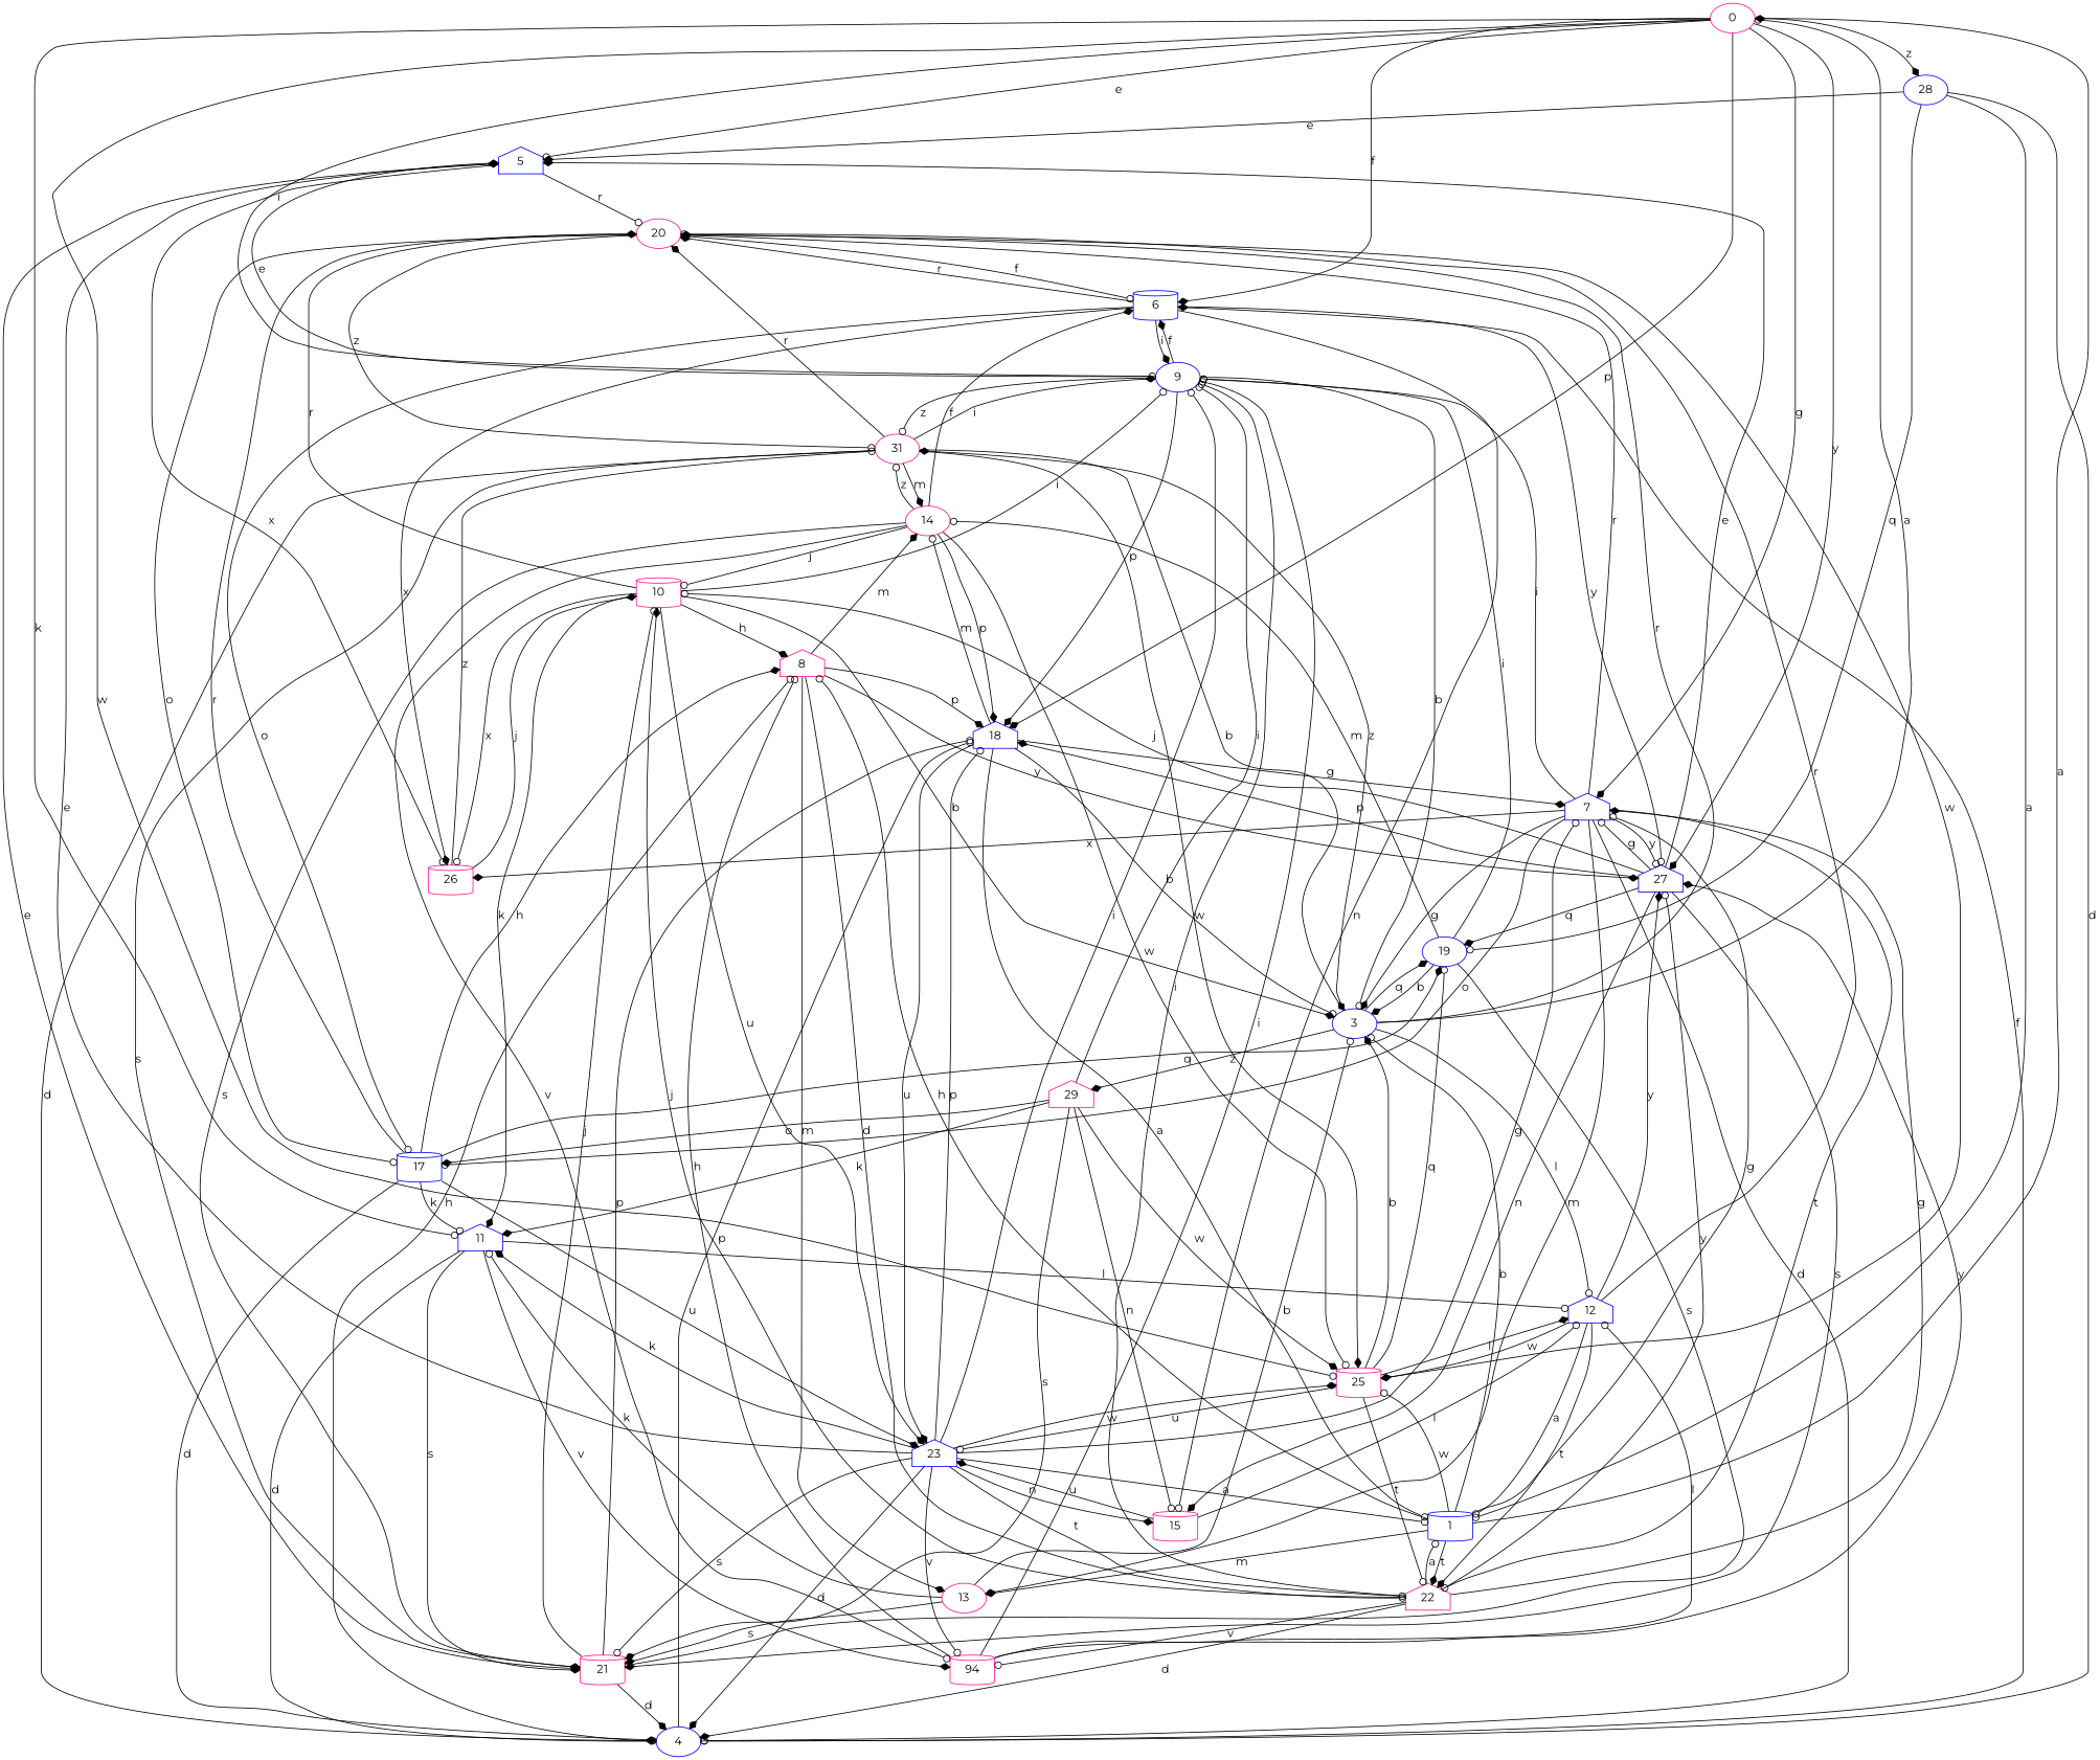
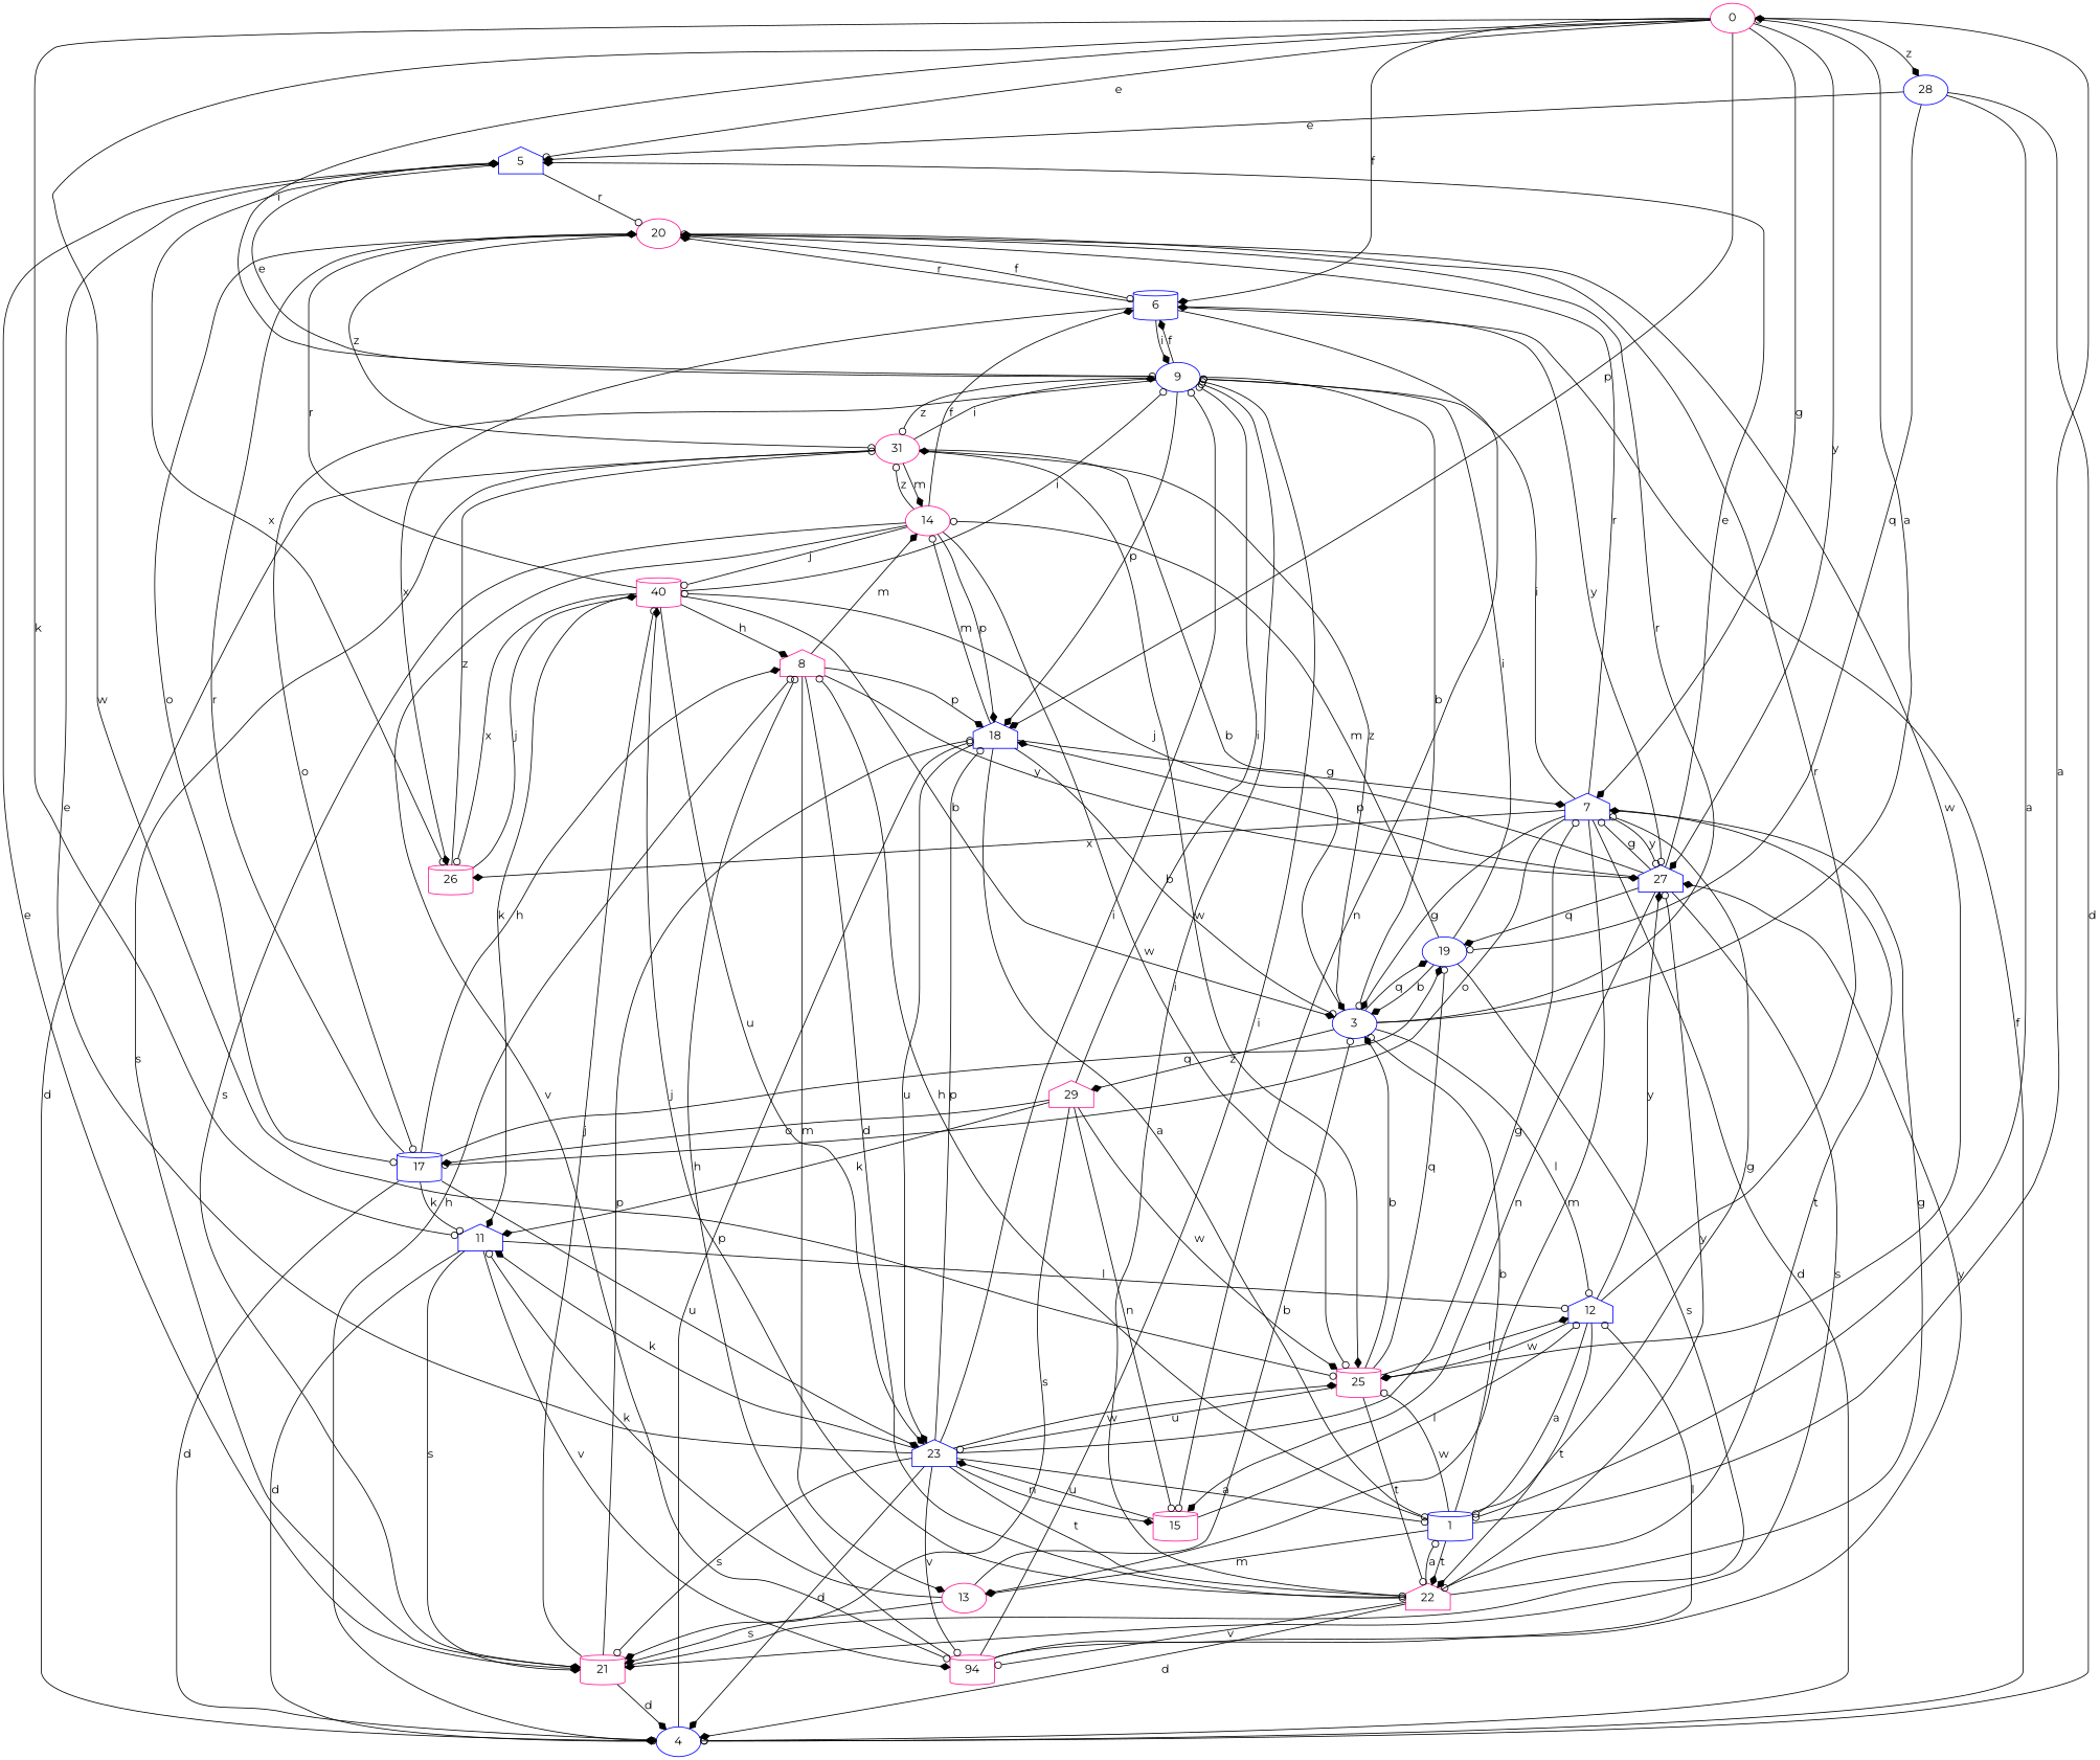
  strict digraph {
    fontname=Montserrat
    node [color=blue fontname=Montserrat shape=ellipse]
    edge [arrowhead=diamond fontname=Montserrat]
    0 [color=deeppink]
    5 [shape=house]
    6 [shape=cylinder]
    7 [shape=house]
    9
    11 [shape=house]
    18 [shape=house]
    25 [color=deeppink shape=cylinder]
    27 [shape=house]
    28
    20 [color=deeppink]
    26 [color=deeppink shape=cylinder]
    15 [color=deeppink shape=cylinder]
    17 [shape=cylinder]
    3
    13 [color=deeppink]
    22 [color=deeppink shape=house]
    4
    31 [color=deeppink]
    12 [shape=house]
    21 [color=deeppink shape=cylinder]
    n22 [color=deeppink label=94 shape=cylinder]
    1 [shape=cylinder]
    14 [color=deeppink]
    23 [shape=house]
    19
-   10 [color=deeppink shape=cylinder]
+   10 [color=deeppink shape=cylinder label=40]
    8 [color=deeppink shape=house]
    29 [color=deeppink shape=house]
    0 -> 5 [arrowhead=odot label=e]
    0 -> 6 [label=f]
    0 -> 7 [label=g]
    0 -> 9 [arrowhead=odot label=i]
    0 -> 11 [arrowhead=odot label=k]
    0 -> 18 [label=p]
    0 -> 25 [arrowhead=odot label=w]
    0 -> 27 [label=y]
    0 -> 28 [label=z]
    5 -> 20 [arrowhead=odot label=r]
    5 -> 26 [arrowhead=odot label=x]
    6 -> 9 [label=i]
    6 -> 27 [arrowhead=odot label=y]
    6 -> 20 [label=r]
    6 -> 26 [label=x]
    6 -> 15 [arrowhead=odot label=n]
-   6 -> 17 [arrowhead=odot label=o]
+   9 -> 17 [arrowhead=odot label=o]
    7 -> 9 [arrowhead=odot label=i]
    7 -> 27 [arrowhead=odot label=y]
    7 -> 20 [label=r]
    7 -> 26 [label=x]
    7 -> 17 [arrowhead=odot label=o]
    7 -> 3 [label=g]
    7 -> 13 [label=m]
    7 -> 22 [arrowhead=odot label=t]
    7 -> 4 [arrowhead=odot label=d]
    9 -> 5 [label=e]
    9 -> 6 [label=f]
    9 -> 18 [label=p]
    9 -> 3 [arrowhead=odot label=b]
    9 -> 31 [arrowhead=odot label=z]
    11 -> 4 [label=d]
    11 -> 12 [arrowhead=odot label=l]
    11 -> 21 [label=s]
    11 -> n22 [label=v]
    18 -> 7 [label=g]
    18 -> 3 [arrowhead=odot label=b]
    18 -> 1 [arrowhead=odot label=a]
    18 -> 14 [arrowhead=odot label=m]
    18 -> 23 [label=u]
    25 -> 3 [label=b]
    25 -> 22 [arrowhead=odot label=t]
    25 -> 12 [label=l]
    25 -> 23 [arrowhead=odot label=u]
    25 -> 19 [arrowhead=odot label=q]
    27 -> 5 [label=e]
    27 -> 7 [arrowhead=odot label=g]
    27 -> 18 [label=p]
    27 -> 15 [label=n]
    27 -> 21 [label=s]
    27 -> 19 [label=q]
    27 -> 10 [arrowhead=odot label=j]
    28 -> 5 [label=e]
    28 -> 4 [arrowhead=odot label=d]
    28 -> 1 [arrowhead=odot label=a]
    28 -> 19 [arrowhead=odot label=q]
    20 -> 6 [arrowhead=odot label=f]
    20 -> 25 [label=w]
    20 -> 17 [arrowhead=odot label=o]
    20 -> 31 [arrowhead=odot label=z]
    26 -> 31 [arrowhead=odot label=z]
    26 -> 10 [label=j]
    15 -> 12 [arrowhead=odot label=l]
    15 -> 23 [label=u]
    17 -> 11 [arrowhead=odot label=k]
    17 -> 20 [label=r]
    17 -> 4 [label=d]
    17 -> 23 [label=u]
    17 -> 19 [label=q]
    17 -> 8 [label=h]
    3 -> 0 [arrowhead=odot label=a]
    3 -> 20 [label=r]
    3 -> 31 [label=z]
    3 -> 12 [arrowhead=odot label=l]
    3 -> 19 [label=q]
    3 -> 29 [label=z]
    13 -> 11 [arrowhead=odot label=k]
    13 -> 3 [arrowhead=odot label=b]
    13 -> 21 [label=s]
    22 -> 7 [label=g]
    22 -> 9 [arrowhead=odot label=i]
    22 -> 27 [arrowhead=odot label=y]
    22 -> 4 [label=d]
    22 -> n22 [arrowhead=odot label=v]
    22 -> 1 [arrowhead=odot label=a]
    22 -> 10 [label=j]
    4 -> 6 [label=f]
    4 -> 18 [arrowhead=odot label=p]
    4 -> 8 [arrowhead=odot label=h]
    31 -> 9 [label=i]
    31 -> 25 [label=w]
-   31 -> 20 [label=r]
    31 -> 3 [label=b]
    31 -> 4 [arrowhead=odot label=d]
    31 -> 21 [label=s]
    31 -> 14 [label=m]
    12 -> 25 [label=w]
    12 -> 27 [label=y]
    12 -> 20 [arrowhead=odot label=r]
    12 -> 22 [label=t]
    12 -> 1 [arrowhead=odot label=a]
    21 -> 5 [label=e]
    21 -> 18 [arrowhead=odot label=p]
    21 -> 4 [label=d]
    21 -> 10 [arrowhead=odot label=j]
    n22 -> 9 [arrowhead=odot label=i]
    n22 -> 27 [label=y]
    n22 -> 12 [arrowhead=odot label=l]
    n22 -> 8 [arrowhead=odot label=h]
    1 -> 0 [label=a]
    1 -> 7 [arrowhead=odot label=g]
    1 -> 25 [arrowhead=odot label=w]
    1 -> 3 [arrowhead=odot label=b]
    1 -> 13 [label=m]
    1 -> 22 [label=t]
    1 -> 8 [arrowhead=odot label=h]
    14 -> 6 [label=f]
    14 -> 18 [label=p]
    14 -> 25 [arrowhead=odot label=w]
    14 -> 31 [arrowhead=odot label=z]
    14 -> 21 [label=s]
    14 -> n22 [arrowhead=odot label=v]
    14 -> 10 [arrowhead=odot label=j]
    23 -> 5 [label=e]
    23 -> 7 [arrowhead=odot label=g]
    23 -> 9 [arrowhead=odot label=i]
    23 -> 11 [label=k]
    23 -> 18 [arrowhead=odot label=p]
    23 -> 25 [label=w]
    23 -> 15 [label=n]
    23 -> 22 [arrowhead=odot label=t]
    23 -> 4 [label=d]
    23 -> 21 [arrowhead=odot label=s]
    23 -> n22 [arrowhead=odot label=v]
    23 -> 1 [arrowhead=odot label=a]
    19 -> 9 [arrowhead=odot label=i]
    19 -> 3 [label=b]
    19 -> 21 [arrowhead=odot label=s]
    19 -> 14 [arrowhead=odot label=m]
    10 -> 9 [arrowhead=odot label=i]
    10 -> 11 [label=k]
    10 -> 20 [label=r]
    10 -> 26 [arrowhead=odot label=x]
    10 -> 3 [label=b]
    10 -> 23 [label=u]
    10 -> 8 [label=h]
    8 -> 18 [label=p]
    8 -> 27 [label=y]
    8 -> 13 [label=m]
    8 -> 22 [arrowhead=odot label=d]
    8 -> 14 [label=m]
    29 -> 9 [arrowhead=odot label=i]
    29 -> 11 [label=k]
    29 -> 25 [label=w]
    29 -> 15 [arrowhead=odot label=n]
    29 -> 17 [label=o]
    29 -> 21 [label=s]
  }
